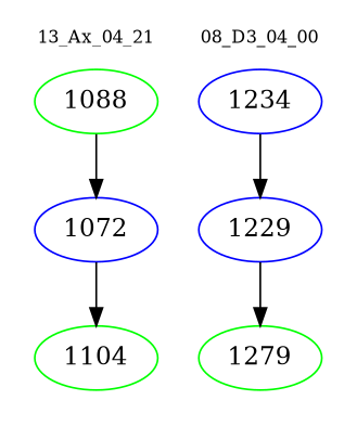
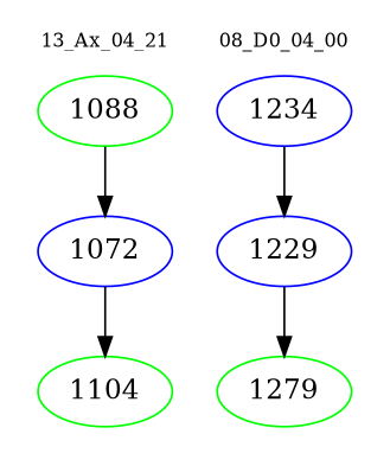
  digraph {
    node [color=green]
    edge [color=black]
    n1 [label=1088]
    n2 [color=blue label=1072]
    n3 [label=1104]
    n4 [color=blue label=1234]
    n5 [color=blue label=1229]
    n6 [label=1279]
    subgraph cluster_1 {
      color=white
      fontsize=10
      label="13_Ax_04_21"
      n1
      n2
      n3
    }
    subgraph cluster_2 {
      color=white
      fontsize=10
-     label="08_D3_04_00"
+     label="08_D0_04_00"
      n4
      n5
      n6
    }
    n1 -> n2
    n2 -> n3
    n4 -> n5
    n5 -> n6
  }
